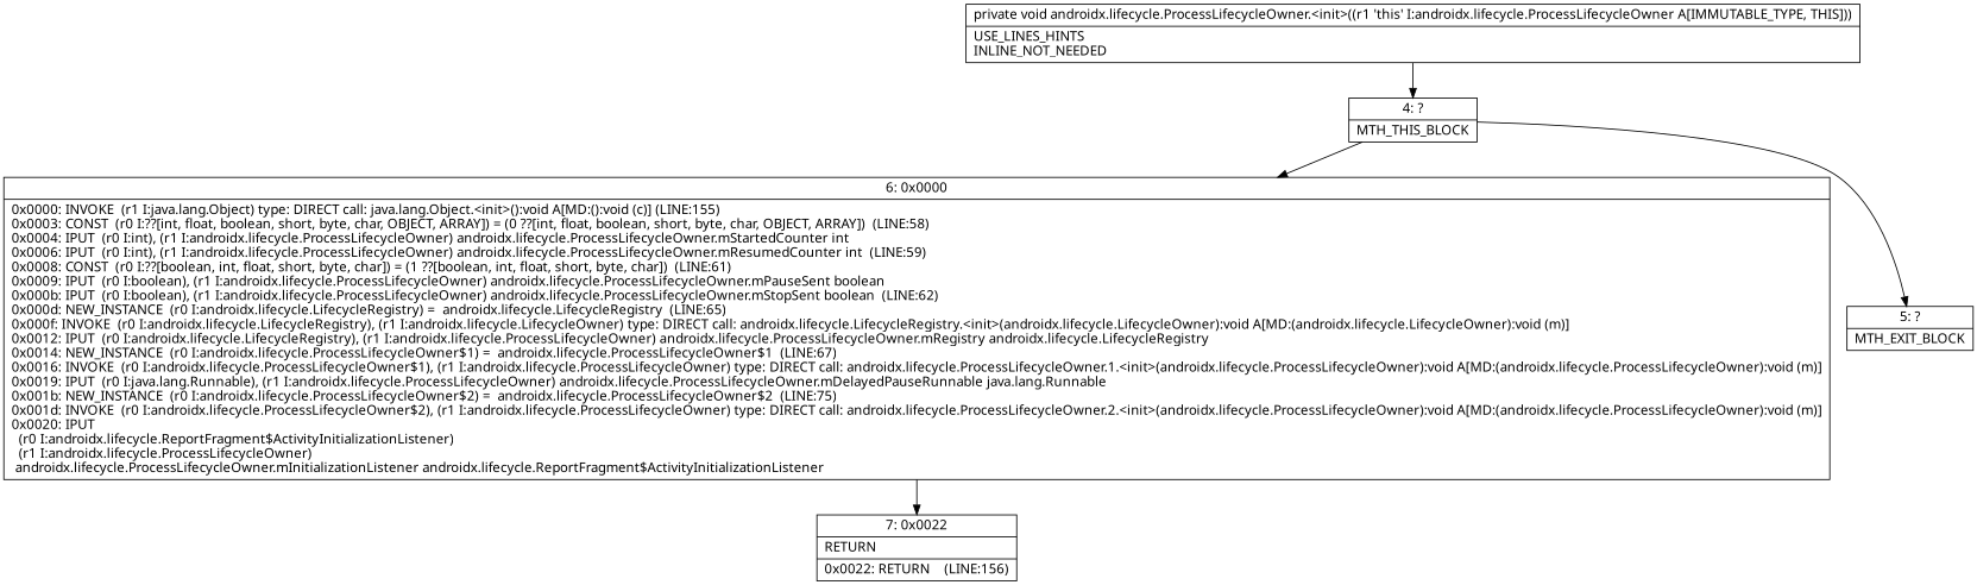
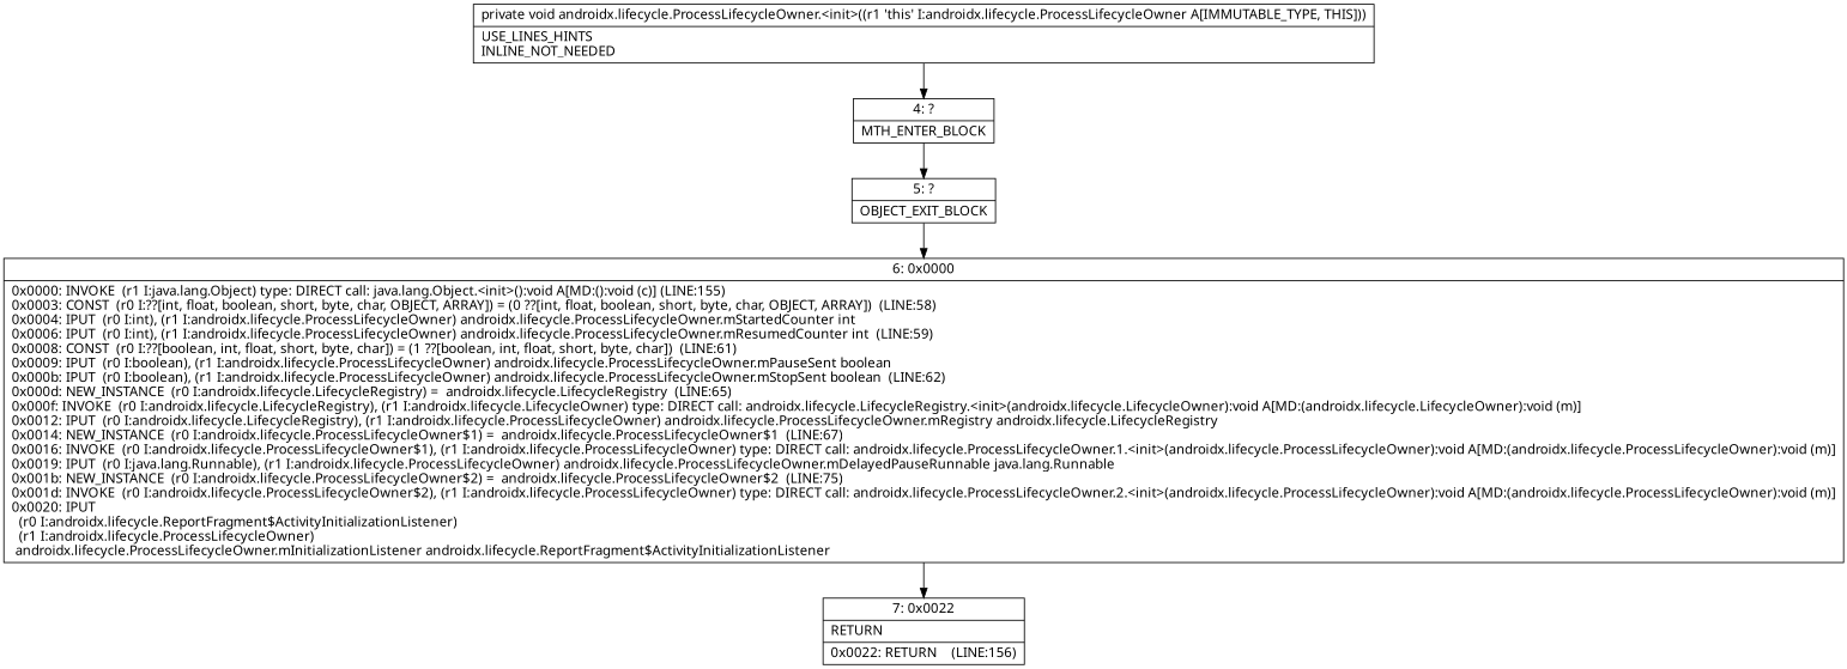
  digraph {
    fontname="Noto Sans"
    node [fontname="Noto Sans" shape=record]
    edge [fontname="Noto Sans"]
-   n1 [label="{4\:\ ?|MTH_THIS_BLOCK\l}"]
+   n1 [label="{4\:\ ?|MTH_ENTER_BLOCK\l}"]
    n2 [label="{6\:\ 0x0000|0x0000: INVOKE  (r1 I:java.lang.Object) type: DIRECT call: java.lang.Object.\<init\>():void A[MD:():void (c)] (LINE:155)\l0x0003: CONST  (r0 I:??[int, float, boolean, short, byte, char, OBJECT, ARRAY]) = (0 ??[int, float, boolean, short, byte, char, OBJECT, ARRAY])  (LINE:58)\l0x0004: IPUT  (r0 I:int), (r1 I:androidx.lifecycle.ProcessLifecycleOwner) androidx.lifecycle.ProcessLifecycleOwner.mStartedCounter int \l0x0006: IPUT  (r0 I:int), (r1 I:androidx.lifecycle.ProcessLifecycleOwner) androidx.lifecycle.ProcessLifecycleOwner.mResumedCounter int  (LINE:59)\l0x0008: CONST  (r0 I:??[boolean, int, float, short, byte, char]) = (1 ??[boolean, int, float, short, byte, char])  (LINE:61)\l0x0009: IPUT  (r0 I:boolean), (r1 I:androidx.lifecycle.ProcessLifecycleOwner) androidx.lifecycle.ProcessLifecycleOwner.mPauseSent boolean \l0x000b: IPUT  (r0 I:boolean), (r1 I:androidx.lifecycle.ProcessLifecycleOwner) androidx.lifecycle.ProcessLifecycleOwner.mStopSent boolean  (LINE:62)\l0x000d: NEW_INSTANCE  (r0 I:androidx.lifecycle.LifecycleRegistry) =  androidx.lifecycle.LifecycleRegistry  (LINE:65)\l0x000f: INVOKE  (r0 I:androidx.lifecycle.LifecycleRegistry), (r1 I:androidx.lifecycle.LifecycleOwner) type: DIRECT call: androidx.lifecycle.LifecycleRegistry.\<init\>(androidx.lifecycle.LifecycleOwner):void A[MD:(androidx.lifecycle.LifecycleOwner):void (m)]\l0x0012: IPUT  (r0 I:androidx.lifecycle.LifecycleRegistry), (r1 I:androidx.lifecycle.ProcessLifecycleOwner) androidx.lifecycle.ProcessLifecycleOwner.mRegistry androidx.lifecycle.LifecycleRegistry \l0x0014: NEW_INSTANCE  (r0 I:androidx.lifecycle.ProcessLifecycleOwner$1) =  androidx.lifecycle.ProcessLifecycleOwner$1  (LINE:67)\l0x0016: INVOKE  (r0 I:androidx.lifecycle.ProcessLifecycleOwner$1), (r1 I:androidx.lifecycle.ProcessLifecycleOwner) type: DIRECT call: androidx.lifecycle.ProcessLifecycleOwner.1.\<init\>(androidx.lifecycle.ProcessLifecycleOwner):void A[MD:(androidx.lifecycle.ProcessLifecycleOwner):void (m)]\l0x0019: IPUT  (r0 I:java.lang.Runnable), (r1 I:androidx.lifecycle.ProcessLifecycleOwner) androidx.lifecycle.ProcessLifecycleOwner.mDelayedPauseRunnable java.lang.Runnable \l0x001b: NEW_INSTANCE  (r0 I:androidx.lifecycle.ProcessLifecycleOwner$2) =  androidx.lifecycle.ProcessLifecycleOwner$2  (LINE:75)\l0x001d: INVOKE  (r0 I:androidx.lifecycle.ProcessLifecycleOwner$2), (r1 I:androidx.lifecycle.ProcessLifecycleOwner) type: DIRECT call: androidx.lifecycle.ProcessLifecycleOwner.2.\<init\>(androidx.lifecycle.ProcessLifecycleOwner):void A[MD:(androidx.lifecycle.ProcessLifecycleOwner):void (m)]\l0x0020: IPUT  \l  (r0 I:androidx.lifecycle.ReportFragment$ActivityInitializationListener)\l  (r1 I:androidx.lifecycle.ProcessLifecycleOwner)\l androidx.lifecycle.ProcessLifecycleOwner.mInitializationListener androidx.lifecycle.ReportFragment$ActivityInitializationListener \l}"]
-   n3 [label="{5\:\ ?|MTH_EXIT_BLOCK\l}"]
+   n3 [label="{5\:\ ?|OBJECT_EXIT_BLOCK\l}"]
    n4 [label="{7\:\ 0x0022|RETURN\l|0x0022: RETURN    (LINE:156)\l}"]
    n5 [label="{private void androidx.lifecycle.ProcessLifecycleOwner.\<init\>((r1 'this' I:androidx.lifecycle.ProcessLifecycleOwner A[IMMUTABLE_TYPE, THIS]))  | USE_LINES_HINTS\lINLINE_NOT_NEEDED\l}"]
-   n1 -> n2
+   n3 -> n2
    n1 -> n3
    n2 -> n4
    n5 -> n1
  }
